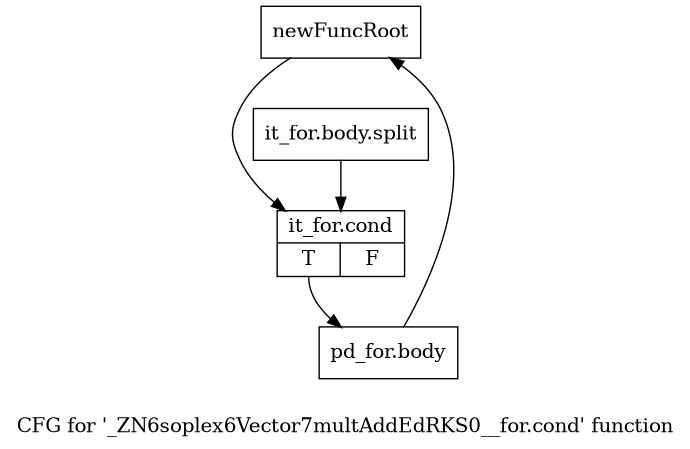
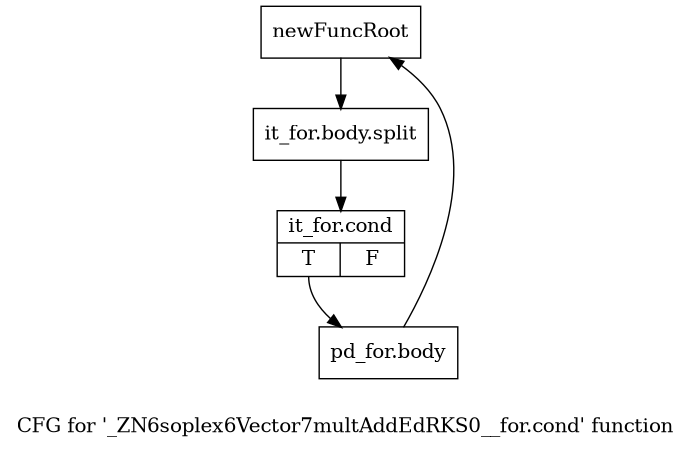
  digraph {
    label="CFG for '_ZN6soplex6Vector7multAddEdRKS0__for.cond' function"
    node [shape=record]
    n1 [label="{newFuncRoot}"]
    n2 [label="{it_for.cond|{<s0>T|<s1>F}}"]
    n3 [label="{pd_for.body}"]
    n4 [label="{it_for.body.split}"]
-   n1 -> n2
+   n1 -> n4
    n2 -> n3 [tailport=s0]
    n3 -> n1
    n4 -> n2
  }
